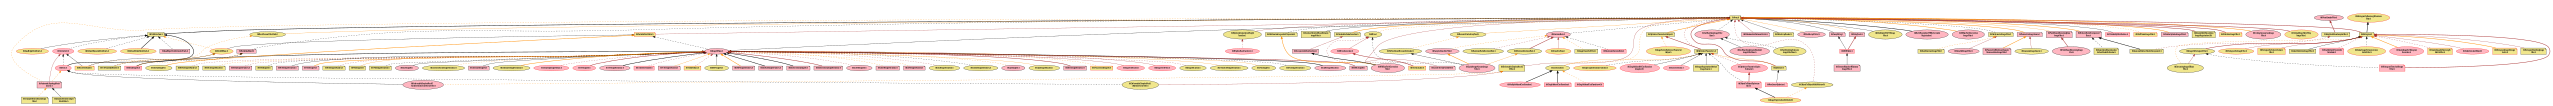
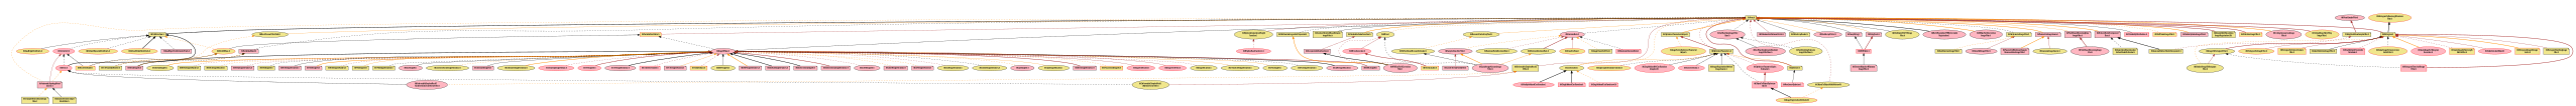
  digraph {
    fontname=Oswald
    node [color=black fillcolor=khaki fontname=Oswald fontsize=10 shape=note style=filled]
    edge [color=black dir=back fontname=Oswald fontsize=10 labelfontname=Helvetica labelfontsize=10 style=dashed]
    n1 [fontcolor=black height=0.2 label="itkArray.h" width=0.4]
    n2 [fillcolor=lightpink height=0.2 label="itkAutomaticTopologyMesh\lSource.h" width=0.4]
    n3 [height=0.2 label="itkBSplineInterpolationWeight\lFunction.h" shape=ellipse width=0.4]
    n4 [height=0.2 label="itkCacheableScalarFunction.h" width=0.4]
    n5 [height=0.2 label="itkCellInterface.h" width=0.4]
    n6 [height=0.2 label="itkContourDirectedMeanDistance\lImageFilter.h" width=0.4]
    n7 [fillcolor=lightpink height=0.2 label="itkConvertArrayPixelBuffer.h" width=0.4]
    n8 [height=0.2 label="itkCostFunction.h" shape=ellipse width=0.4]
    n9 [fillcolor=lightpink height=0.2 label="itkDecisionRule.h" shape=ellipse width=0.4]
    n10 [height=0.2 label="itkDeformableSimplexMesh3\lDFilter.h" width=0.4]
    n11 [fillcolor=lightpink height=0.2 label="itkFancyString.h" width=0.4]
    n12 [fillcolor=lightpink height=0.2 label="itkFastMarchingImageFilter\lBase.h" shape=ellipse width=0.4]
    n13 [height=0.2 label="itkHistogram.h" width=0.4]
    n14 [fillcolor=lightpink height=0.2 label="itkImageIOBase.h" shape=ellipse width=0.4]
    n15 [height=0.2 label="itkKdTree.h" shape=ellipse width=0.4]
    n16 [fillcolor=lightpink height=0.2 label="itkMahalanobisDistanceMetric.h" width=0.4]
    n17 [height=0.2 label="itkMeshConvertPixelTraits.h" shape=ellipse width=0.4]
    n18 [height=0.2 label="itkMetaArrayReader.h" width=0.4]
    n19 [fillcolor=lightpink height=0.2 label="itkMetaArrayWriter.h" shape=ellipse width=0.4]
    n20 [fillcolor=lightpink height=0.2 label="itkMetaDataObject.h" width=0.4]
    n21 [fillcolor=lightpink height=0.2 label="itkMixtureModelComponent\lBase.h" width=0.4]
    n22 [height=0.2 label="itkMultiLabelSTAPLEImage\lFilter.h" shape=ellipse width=0.4]
    n23 [fillcolor=lightpink height=0.2 label="itkMultiResolutionPDEDeformable\lRegistration.h" shape=ellipse width=0.4]
    n24 [height=0.2 label="itkMultivariateLegendrePolynomial.h" width=0.4]
    n25 [fillcolor=lightpink height=0.2 label="itkN4BiasFieldCorrection\lImageFilter.h" shape=ellipse width=0.4]
    n26 [height=0.2 label="itkNaryFunctorImageFilter.h" width=0.4]
    n27 [height=0.2 label="itkNumericTraitsArrayPixel.h" shape=ellipse width=0.4]
    n28 [height=0.2 label="itkObjectToObjectMultiMetricv4.h" shape=ellipse width=0.4]
    n29 [height=0.2 label="itkOptimizer.h" width=0.4]
    n30 [height=0.2 label="itkOptimizerParameters.h" width=0.4]
    n31 [height=0.2 label="itkOptimizerParametersHelper.h" width=0.4]
    n32 [fillcolor=lightpink height=0.2 label="itkParametricImageSource.h" width=0.4]
    n33 [fillcolor=lightpink height=0.2 label="itkPatchBasedDenoisingBase\lImageFilter.h" width=0.4]
    n34 [color=red fillcolor=lightpink height=0.2 label="itkProbabilityDistribution.h" width=0.4]
    n35 [color=red height=0.2 label="itkShiftScaleImageFilter.h" width=0.4]
    n36 [fillcolor=lightpink height=0.2 label="itkSimilarityIndexImageFilter.h" width=0.4]
    n37 [height=0.2 label="itkSimpleMultiResolution\lImageRegistrationUI.h" width=0.4]
    n38 [color=red height=0.2 label="itkStatisticsImageFilter.h" width=0.4]
    n39 [fillcolor=lightpink height=0.2 label="itkStringTools.h" width=0.4]
    n40 [fillcolor=lightpink height=0.2 label="itkTestingComparisonImage\lFilter.h" shape=ellipse width=0.4]
    n41 [color=red height=0.2 label="itkVariableSizeMatrix.h" width=0.4]
    n42 [color=red height=0.2 label="itkVotingBinaryHoleFilling\lImageFilter.h" shape=ellipse width=0.4]
    n43 [height=0.2 label="itkSimplexMeshToTriangle\lMeshFilter.h" width=0.4]
    n44 [height=0.2 label="itkTriangleMeshToBinaryImage\lFilter.h" width=0.4]
    n45 [color=red fillcolor=lightpink height=0.2 label="itkBSplineBaseTransform.h" shape=ellipse width=0.4]
    n46 [fillcolor=lightpink height=0.2 label="itkCompositeValleyFunction.h" width=0.4]
    n47 [color=red height=0.2 label="itkDefaultDynamicMeshTraits.h" shape=ellipse width=0.4]
    n48 [color=red height=0.2 label="itkDefaultStaticMeshTraits.h" shape=ellipse width=0.4]
    n49 [color=red fillcolor=lightpink height=0.2 label="itkMesh.h" shape=ellipse width=0.4]
    n50 [color=red height=0.2 label="itkMeshIOBase.h" shape=ellipse width=0.4]
    n51 [fillcolor=lightpink height=0.2 label="itkQuadEdgeMeshExtendedTraits.h" width=0.4]
    n52 [color=red height=0.2 label="itkQuadEdgeMeshTraits.h" shape=ellipse width=0.4]
    n53 [color=red fillcolor=lightpink height=0.2 label="itkVertexCell.h" shape=ellipse width=0.4]
    n54 [color=red fillcolor=lightpink height=0.2 label="itkMultipleValuedCostFunction.h" shape=ellipse width=0.4]
    n55 [color=red fillcolor=lightpink height=0.2 label="itkSingleValuedCostFunction.h" width=0.4]
    n56 [color=red fillcolor=lightpink height=0.2 label="itkSingleValuedCostFunctionv4.h" width=0.4]
    n57 [color=red height=0.2 label="itkClassifierBase.h" shape=ellipse width=0.4]
    n58 [height=0.2 label="itkImageClassifierFilter.h" width=0.4]
    n59 [color=red fillcolor=lightpink height=0.2 label="itkMaximumDecisionRule.h" width=0.4]
    n60 [height=0.2 label="itkMaximumRatioDecisionRule.h" shape=ellipse width=0.4]
    n61 [height=0.2 label="itkMinimumDecisionRule.h" shape=ellipse width=0.4]
    n62 [fillcolor=lightpink height=0.2 label="itkSampleClassifierFilter.h" shape=ellipse width=0.4]
    n63 [height=0.2 label="itkDeformableSimplexMesh3\lDBalloonForceFilter.h" shape=ellipse width=0.4]
    n64 [fillcolor=lightpink height=0.2 label="itkDeformableSimplexMesh3\lDGradientConstraintForceFilter.h" shape=ellipse width=0.4]
    n65 [fillcolor=lightpink height=0.2 label="itkDirectedHausdorffDistance\lImageFilter.h" width=0.4]
    n66 [color=red fillcolor=lightpink height=0.2 label="itkDOMNode.h" width=0.4]
    n67 [height=0.2 label="itkFastMarchingExtension\lImageFilterBase.h" shape=ellipse width=0.4]
    n68 [fillcolor=lightpink height=0.2 label="itkFastMarchingUpwindGradient\lImageFilterBase.h" shape=ellipse width=0.4]
    n69 [color=red height=0.2 label="itkHistogramImageToImage\lMetric.h" width=0.4]
    n70 [height=0.2 label="itkHistogramMatchingImage\lFilter.h" width=0.4]
    n71 [color=red fillcolor=lightpink height=0.2 label="itkHistogramThresholdImage\lFilter.h" width=0.4]
    n72 [color=red height=0.2 label="itkHistogramToImageFilter.h" shape=ellipse width=0.4]
    n73 [color=red height=0.2 label="itkHistogramToTextureFeatures\lFilter.h" width=0.4]
    n74 [height=0.2 label="itkImageToHistogramFilter.h" shape=ellipse width=0.4]
-   n75 [height=0.2 label="itkStreamingImageIOBase\lFilter.h" shape=ellipse width=0.4]
+   n75 [height=0.2 label="itkMaskedImageToHistogram\lFilter.h" shape=ellipse width=0.4]
    n76 [height=0.2 label="itkLabelStatisticsImageFilter.h" width=0.4]
    n77 [color=red fillcolor=lightpink height=0.2 label="itkOtsuMultipleThresholds\lCalculator.h" width=0.4]
    n78 [color=red height=0.2 label="itkScalarImageToCooccurrence\lMatrixFilter.h" shape=ellipse width=0.4]
    n79 [color=red fillcolor=lightpink height=0.2 label="itkScalarImageToHistogram\lGenerator.h" shape=ellipse width=0.4]
    n80 [color=red height=0.2 label="itkScalarImageToRunLength\lMatrixFilter.h" width=0.4]
    n81 [color=red fillcolor=lightpink height=0.2 label="itkStatisticsLabelObject.h" shape=ellipse width=0.4]
    n82 [height=0.2 label="itkBMPImageIO.h" shape=ellipse width=0.4]
    n83 [fillcolor=lightpink height=0.2 label="itkBMPImageIOFactory.h" width=0.4]
    n84 [height=0.2 label="itkBioRadImageIO.h" shape=ellipse width=0.4]
    n85 [fillcolor=lightpink height=0.2 label="itkBioRadImageIOFactory.h" width=0.4]
    n86 [fillcolor=lightpink height=0.2 label="itkBruker2dseqImageIO.h" width=0.4]
    n87 [fillcolor=lightpink height=0.2 label="itkBruker2dseqImageIOFactory.h" width=0.4]
    n88 [fillcolor=lightpink height=0.2 label="itkGDCMImageIO.h" shape=ellipse width=0.4]
    n89 [fillcolor=lightpink height=0.2 label="itkGDCMImageIOFactory.h" width=0.4]
    n90 [fillcolor=lightpink height=0.2 label="itkGE4ImageIOFactory.h" width=0.4]
    n91 [height=0.2 label="itkGE0ImageIOFactory.h" shape=ellipse width=0.4]
    n92 [height=0.2 label="itkGEAdwImageIOFactory.h" shape=ellipse width=0.4]
    n93 [fillcolor=lightpink height=0.2 label="itkGiplImageIO.h" shape=ellipse width=0.4]
    n94 [height=0.2 label="itkGiplImageIOFactory.h" shape=ellipse width=0.4]
    n95 [fillcolor=lightpink height=0.2 label="itkHDF5ImageIOFactory.h" width=0.4]
    n96 [color=red height=0.2 label="itkIPLCommonImageIO.h" width=0.4]
    n97 [color=red fillcolor=lightpink height=0.2 label="itkImageFileReader.h" shape=ellipse width=0.4]
    n98 [color=red fillcolor=lightpink height=0.2 label="itkImageFileWriter.h" shape=ellipse width=0.4]
    n99 [height=0.2 label="itkImageIOFactory.h" shape=ellipse width=0.4]
    n100 [height=0.2 label="itkJPEG2000ImageIOFactory.h" shape=ellipse width=0.4]
    n101 [height=0.2 label="itkJPEGImageIO.h" shape=ellipse width=0.4]
    n102 [height=0.2 label="itkJPEGImageIOFactory.h" shape=ellipse width=0.4]
    n103 [fillcolor=lightpink height=0.2 label="itkLSMImageIOFactory.h" shape=ellipse width=0.4]
    n104 [fillcolor=lightpink height=0.2 label="itkMINCImageIO.h" width=0.4]
    n105 [height=0.2 label="itkMINCImageIOFactory.h" width=0.4]
    n106 [height=0.2 label="itkMRCImageIOFactory.h" width=0.4]
-   n107 [color=red fillcolor=lightpink height=0.2 label="itkMetaImageIO.h" width=0.4]
+   n107 [fillcolor=lightpink height=0.2 label="itkMetaImageIO.h" width=0.4]
    n108 [fillcolor=lightpink height=0.2 label="itkMetaImageIOFactory.h" width=0.4]
    n109 [height=0.2 label="itkNiftiImageIO.h" width=0.4]
    n110 [fillcolor=lightpink height=0.2 label="itkNiftiImageIOFactory.h" width=0.4]
    n111 [fillcolor=lightpink height=0.2 label="itkNrrdImageIO.h" width=0.4]
    n112 [height=0.2 label="itkNrrdImageIOFactory.h" width=0.4]
    n113 [height=0.2 label="itkPNGImageIO.h" width=0.4]
    n114 [height=0.2 label="itkPNGImageIOFactory.h" width=0.4]
    n115 [fillcolor=lightpink height=0.2 label="itkRawImageIO.h" shape=ellipse width=0.4]
    n116 [height=0.2 label="itkSiemensVisionImageIOFactory.h" shape=ellipse width=0.4]
    n117 [fillcolor=lightpink height=0.2 label="itkStimulateImageIO.h" width=0.4]
    n118 [height=0.2 label="itkStimulateImageIOFactory.h" shape=ellipse width=0.4]
    n119 [color=red fillcolor=lightpink height=0.2 label="itkStreamingImageIOBase.h" shape=ellipse width=0.4]
    n120 [color=red fillcolor=lightpink height=0.2 label="itkTIFFImageIO.h" shape=ellipse width=0.4]
    n121 [fillcolor=lightpink height=0.2 label="itkTIFFImageIOFactory.h" shape=ellipse width=0.4]
    n122 [color=red fillcolor=lightpink height=0.2 label="itkTestDriverInclude.h" width=0.4]
    n123 [fillcolor=lightpink height=0.2 label="itkVTKImageIOFactory.h" width=0.4]
    n124 [color=red height=0.2 label="itkVideoIOBase.h" width=0.4]
    n125 [fillcolor=lightpink height=0.2 label="itkScalarImageKmeansImage\lFilter.h" shape=ellipse width=0.4]
    n126 [color=red fillcolor=lightpink height=0.2 label="itkKdTreeGenerator.h" shape=ellipse width=0.4]
    n127 [color=red height=0.2 label="itkPointsLocator.h" width=0.4]
    n128 [fillcolor=lightpink height=0.2 label="itkMeanSampleFilter.h" shape=ellipse width=0.4]
    n129 [height=0.2 label="itkWeightedMeanSampleFilter.h" width=0.4]
    n130 [color=red height=0.2 label="itkMeshFileReader.h" width=0.4]
    n131 [height=0.2 label="itkVTKPolyDataMeshIO.h" width=0.4]
    n132 [height=0.2 label="itkGaussianMixtureModelComponent.h" width=0.4]
    n133 [height=0.2 label="itkExpectationMaximization\lMixtureModelEstimator.h" width=0.4]
    n134 [fillcolor=lightpink height=0.2 label="itkMRIBiasFieldCorrection\lFilter.h" shape=ellipse width=0.4]
    n135 [fillcolor=lightpink height=0.2 label="itkNaryAddImageFilter.h" shape=ellipse width=0.4]
    n136 [height=0.2 label="itkNaryMaximumImageFilter.h" width=0.4]
    n137 [height=0.2 label="itkKdTreeBasedKmeansEstimator.h" shape=ellipse width=0.4]
    n138 [color=red height=0.2 label="itkImageRegistrationMethodv4.h" shape=ellipse width=0.4]
    n139 [color=red fillcolor=lightpink height=0.2 label="itkNonLinearOptimizer.h" width=0.4]
    n140 [height=0.2 label="itkImageRegistrationMethod\lImageSource.h" width=0.4]
    n141 [color=red fillcolor=lightpink height=0.2 label="itkObjectToObjectOptimizer\lBase.h" width=0.4]
    n142 [color=red fillcolor=lightpink height=0.2 label="itkOptimizerParameterScales\lEstimator.h" shape=ellipse width=0.4]
    n143 [color=red height=0.2 label="itkShapeSignedDistanceFunction.h" shape=ellipse width=0.4]
    n144 [color=red fillcolor=lightpink height=0.2 label="itkSingleValuedVnlCostFunction\lAdaptorv4.h" shape=ellipse width=0.4]
    n145 [color=red fillcolor=lightpink height=0.2 label="itkTransformBase.h" shape=ellipse width=0.4]
    n146 [color=red height=0.2 label="itkImageVectorOptimizerParameters\lHelper.h" shape=ellipse width=0.4]
    n147 [height=0.2 label="itkGaussianImageSource.h" shape=ellipse width=0.4]
    n148 [fillcolor=lightpink height=0.2 label="itkParametricBlindLeastSquares\lDeconvolutionImageFilter.h" width=0.4]
    n149 [fillcolor=lightpink height=0.2 label="itkPatchBasedDenoisingImage\lFilter.h" shape=ellipse width=0.4]
    n150 [color=red height=0.2 label="itkHistogramToRunLengthFeatures\lFilter.h" shape=ellipse width=0.4]
    n1 -> n2 [color=darkorange]
    n1 -> n3 [color=brown style=solid]
    n1 -> n4 [color=darkorange style=bold]
    n1 -> n5 [style=bold]
    n1 -> n6 [style=solid]
-   n1 -> n7 [color=brown style=solid]
+   n62 -> n7 [color=brown style=solid]
    n1 -> n8 [color=darkorange]
    n1 -> n9
    n1 -> n10 [color=brown style=solid]
    n1 -> n11 [style=solid]
    n1 -> n12
    n1 -> n13 [color=brown style=bold]
    n1 -> n14 [style=solid]
    n1 -> n15 [color=darkorange]
    n1 -> n16 [color=brown style=solid]
    n1 -> n17 [color=darkorange style=solid]
    n1 -> n18 [style=solid]
    n1 -> n19 [color=darkorange style=solid]
    n1 -> n20
    n1 -> n21 [color=darkorange style=bold]
    n1 -> n22 [style=solid]
    n1 -> n23 [style=bold]
    n1 -> n24
    n1 -> n25 [color=darkorange style=bold]
    n1 -> n26
    n1 -> n27 [color=darkorange style=solid]
    n1 -> n28 [color=brown]
    n1 -> n29 [color=brown style=bold]
    n1 -> n30 [color=brown]
    n1 -> n31 [color=darkorange style=bold]
    n1 -> n32 [color=darkorange style=bold]
    n1 -> n33 [color=darkorange style=solid]
    n1 -> n34 [style=solid]
    n1 -> n35 [color=darkorange]
    n1 -> n36 [color=darkorange style=bold]
    n1 -> n37 [color=brown style=bold]
    n1 -> n38 [color=brown style=bold]
    n1 -> n39 [color=darkorange style=solid]
    n1 -> n40 [color=darkorange style=bold]
    n1 -> n41 [color=brown style=solid]
    n1 -> n42 [color=brown style=bold]
    n2 -> n43 [style=solid]
    n2 -> n44 [color=darkorange]
    n3 -> n45 [color=brown]
    n4 -> n46 [color=brown style=solid]
    n5 -> n47
    n5 -> n48 [style=bold]
    n5 -> n49 [style=bold]
    n5 -> n50 [color=darkorange]
    n5 -> n51
    n5 -> n52 [style=solid]
    n5 -> n53
    n8 -> n54 [style=bold]
    n8 -> n55 [style=bold]
    n8 -> n56 [color=darkorange]
    n9 -> n57 [color=brown style=solid]
    n9 -> n58 [color=darkorange]
    n9 -> n59
    n9 -> n60 [color=brown]
    n9 -> n61 [color=brown style=bold]
    n9 -> n62 [color=darkorange]
    n10 -> n63 [color=brown style=solid]
    n10 -> n64 [color=darkorange]
    n11 -> n66 [style=solid]
    n12 -> n67
    n12 -> n68 [style=solid]
    n13 -> n69 [color=darkorange style=bold]
    n13 -> n70 [color=brown style=solid]
    n13 -> n71 [color=brown style=bold]
    n13 -> n72 [color=brown style=solid]
    n13 -> n73 [color=brown style=solid]
    n13 -> n74 [color=brown style=bold]
    n13 -> n75 [color=darkorange]
    n13 -> n76 [style=solid]
    n13 -> n77 [color=brown]
    n13 -> n78
    n13 -> n79 [color=darkorange style=bold]
    n13 -> n80 [color=brown]
    n13 -> n81 [color=brown style=solid]
    n14 -> n82 [style=solid]
    n14 -> n83 [color=darkorange style=bold]
-   n41 -> n84 [color=darkorange style=bold]
+   n14 -> n84 [color=darkorange style=bold]
    n14 -> n85 [style=bold]
    n14 -> n86 [style=bold]
    n14 -> n87 [color=brown style=bold]
    n14 -> n88 [color=brown]
    n14 -> n89 [color=darkorange]
    n14 -> n90 [color=darkorange]
    n14 -> n91 [color=brown]
    n14 -> n92
    n14 -> n93 [color=darkorange]
    n14 -> n94 [color=darkorange style=solid]
    n14 -> n95 [color=brown style=bold]
    n14 -> n96 [color=darkorange]
    n14 -> n97 [color=brown style=solid]
    n14 -> n98 [color=brown style=solid]
    n14 -> n99 [color=brown]
    n14 -> n100 [color=darkorange style=solid]
    n14 -> n101 [color=darkorange style=solid]
    n14 -> n102
    n14 -> n103 [style=bold]
    n14 -> n104 [color=brown style=bold]
    n14 -> n105 [color=brown]
    n14 -> n106 [color=darkorange]
    n14 -> n107 [style=bold]
    n14 -> n108 [color=brown]
    n14 -> n109
    n14 -> n110 [style=solid]
    n14 -> n111 [color=darkorange style=bold]
    n14 -> n112 [color=brown]
    n14 -> n113 [color=darkorange style=solid]
    n14 -> n114
    n14 -> n115 [style=solid]
    n14 -> n116 [color=darkorange]
    n14 -> n117 [style=solid]
    n14 -> n118 [color=darkorange style=bold]
    n14 -> n119 [color=brown]
    n14 -> n120 [color=brown style=bold]
    n14 -> n121 [style=bold]
    n14 -> n122 [color=brown]
    n14 -> n123 [color=darkorange style=solid]
    n14 -> n124 [color=brown]
    n15 -> n125
    n15 -> n126 [color=brown style=solid]
    n15 -> n127 [color=brown]
    n17 -> n130 [color=darkorange]
    n20 -> n107 [color=darkorange style=solid]
    n20 -> n131
    n21 -> n132 [style=bold]
    n21 -> n133
    n24 -> n134 [color=darkorange style=bold]
    n26 -> n135 [color=brown style=solid]
    n26 -> n136 [color=darkorange]
    n27 -> n137 [color=darkorange]
    n28 -> n138 [color=darkorange]
    n29 -> n139 [style=solid]
    n30 -> n8 [color=darkorange style=solid]
    n30 -> n29 [color=darkorange style=solid]
    n30 -> n140 [style=solid]
    n30 -> n141
    n30 -> n142 [color=brown]
    n30 -> n143
    n30 -> n144 [style=solid]
    n30 -> n145 [style=solid]
    n31 -> n30 [color=brown style=bold]
    n31 -> n146 [color=darkorange]
    n32 -> n147 [color=brown style=solid]
    n32 -> n148 [color=darkorange style=bold]
    n33 -> n149 [color=brown style=bold]
    n39 -> n66 [color=brown style=bold]
    n41 -> n14
    n41 -> n50 [style=solid]
    n46 -> n134 [style=bold]
    n49 -> n2 [color=darkorange]
    n49 -> n63
    n49 -> n64 [style=solid]
    n50 -> n130 [style=solid]
    n50 -> n131 [color=darkorange style=solid]
    n53 -> n2 [color=brown style=solid]
    n53 -> n49
    n53 -> n130 [style=solid]
    n61 -> n125 [color=darkorange style=solid]
    n62 -> n125 [color=darkorange style=bold]
    n66 -> n65 [style=solid]
    n74 -> n71
    n74 -> n75 [color=brown style=solid]
    n126 -> n127 [color=brown style=bold]
    n128 -> n129 [color=brown style=bold]
    n129 -> n132 [color=brown]
    n137 -> n125 [style=solid]
    n141 -> n138 [style=bold]
    n142 -> n141 [color=brown style=bold]
    n150 -> n13 [style=bold]
  }
